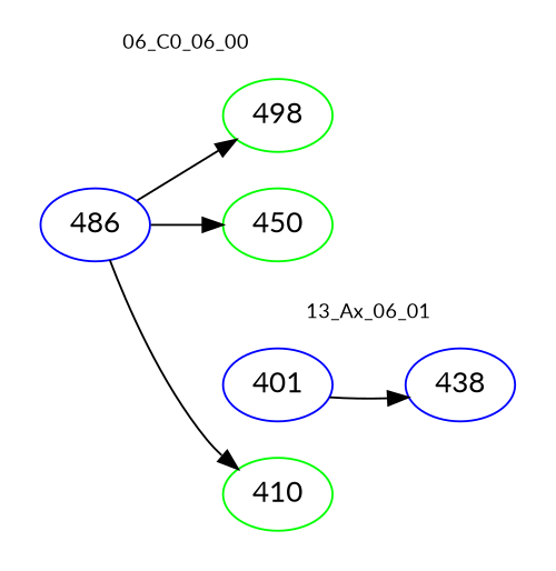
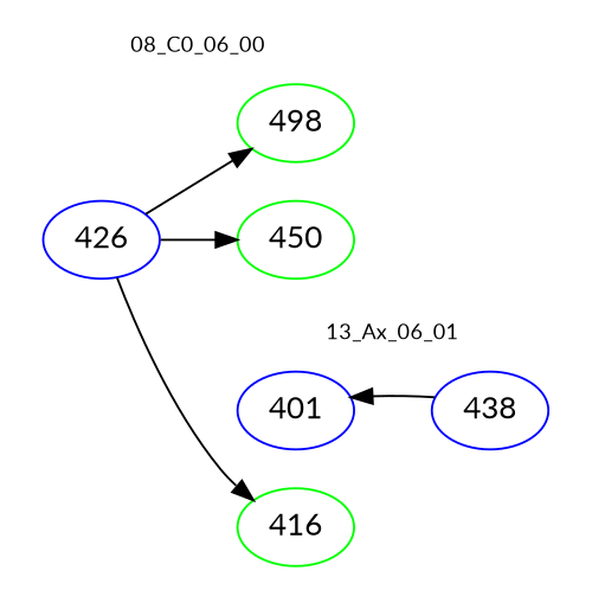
  digraph {
    fontname=Lato
    rankdir=LR
    node [color=blue fontname=Lato]
    edge [color=black fontname=Lato]
    n1 [label=401]
    n2 [label=438]
-   n3 [color=green label=410]
-   n4 [label=486]
+   n3 [color=green label=416]
+   n4 [label=426]
    n5 [color=green label=450]
    n6 [color=green label=498]
    subgraph cluster_1 {
      color=white
      fontsize=10
      label="13_Ax_06_01"
      n1
      n2
      n3
    }
    subgraph cluster_2 {
      color=white
      fontsize=10
-     label="06_C0_06_00"
+     label="08_C0_06_00"
      n4
      n5
      n6
    }
-   n1 -> n2
+   n2 -> n1
    n4 -> n3
    n4 -> n5
    n4 -> n6
  }
